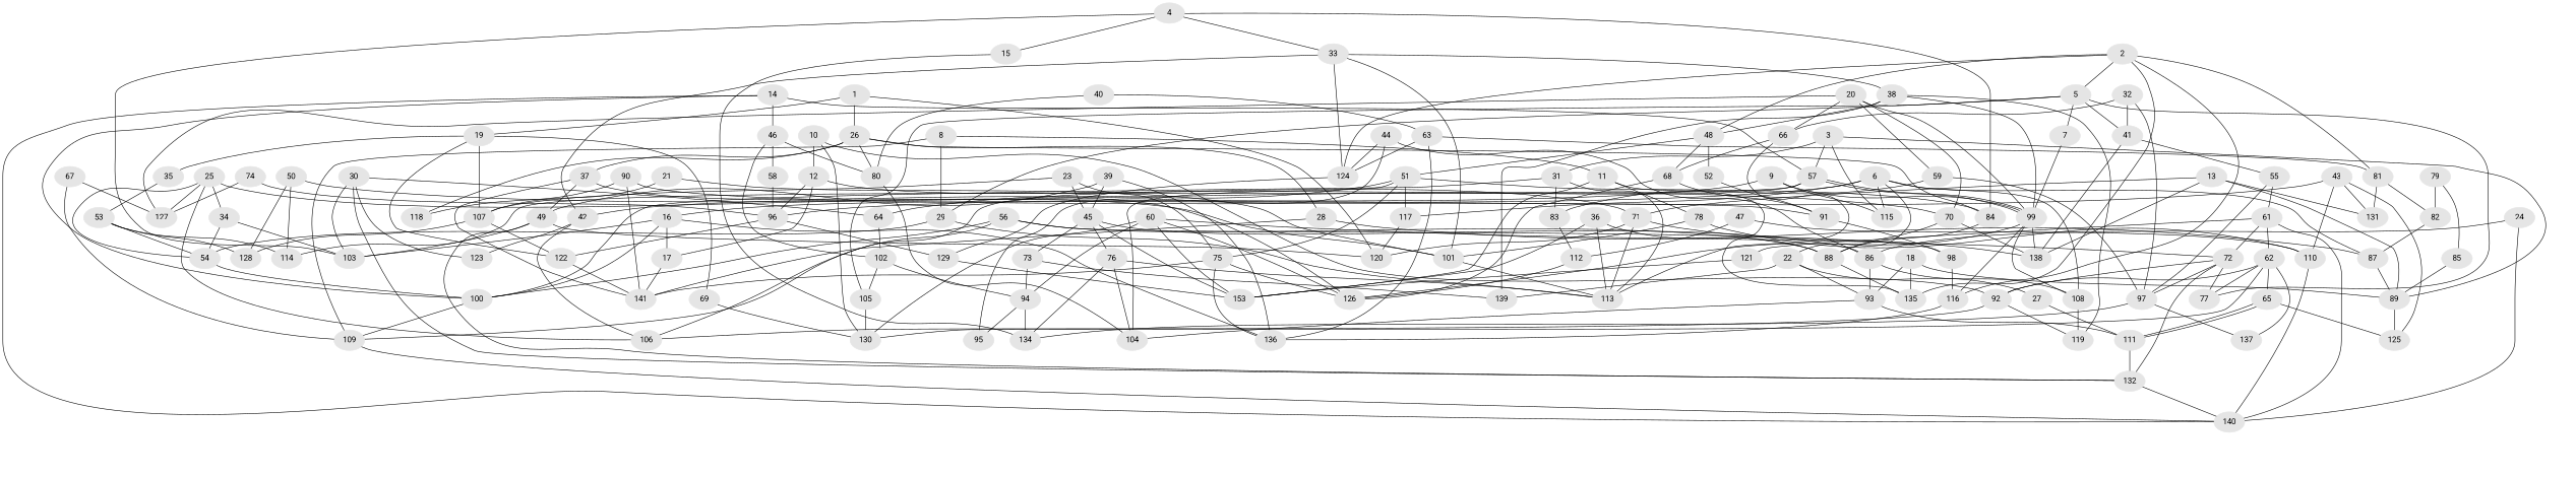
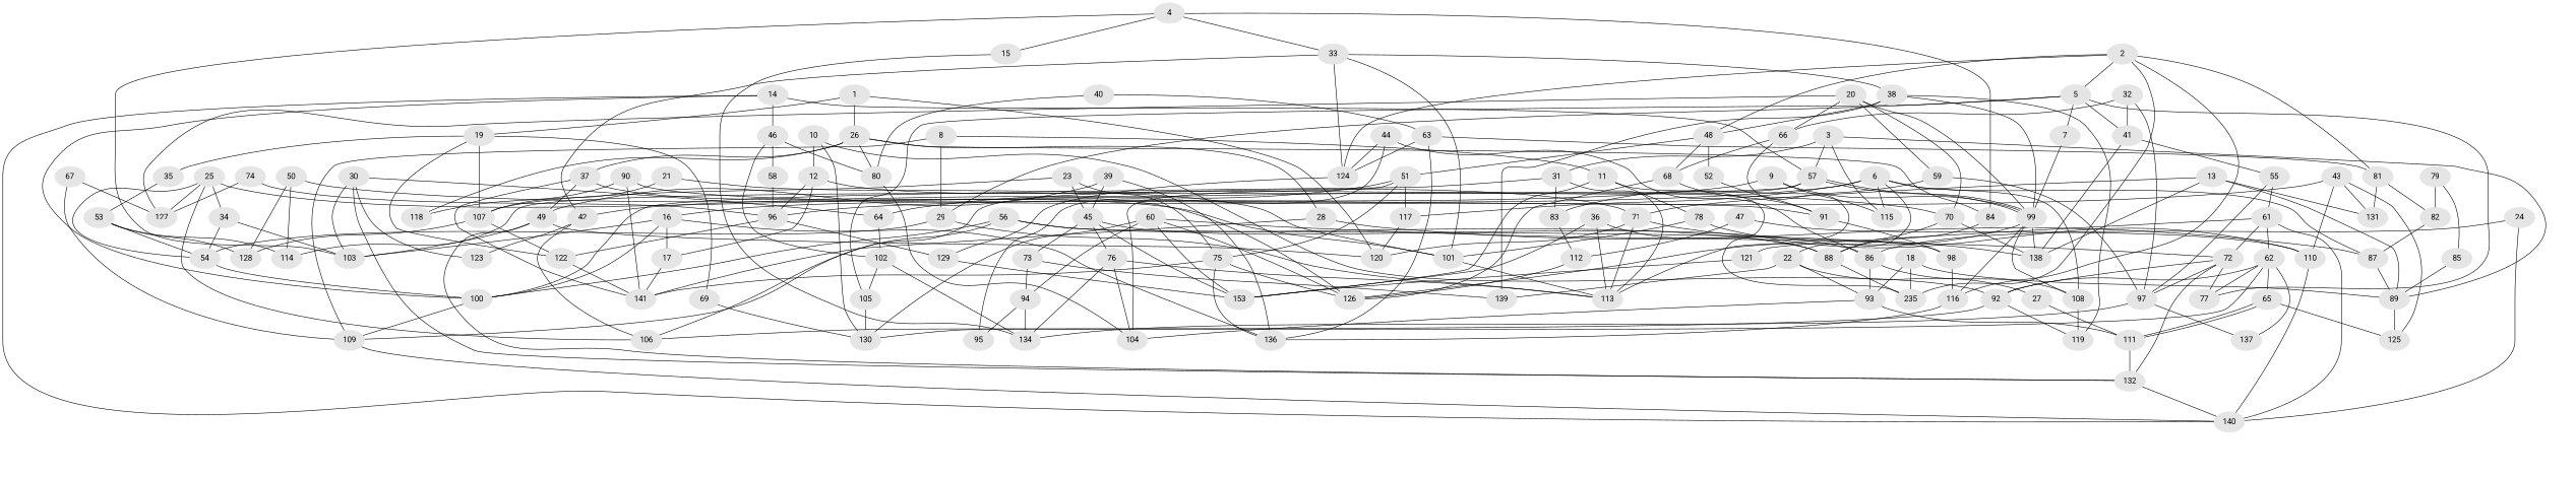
  graph {
    fontname=Roboto
    node [color=gray90 fontname=Roboto style=filled]
    edge [fontname=Roboto]
    1
    19
    26
    120
    35
    69
    107
    122
    84
    28
    37
    80
    118
    2
    5
    48
    116
    124
-   135
+   135 [label=235]
    81
    7
    29
    41
    77
    105
    51
    52
    68
    136
    129
    3
    31
    57
    89
    115
    100
    113
    83
    99
    106
    114
    125
    4
    15
    33
    103
    134
    42
    101
    38
    88
    54
    138
    55
    131
    82
    130
    6
    16
    22
    87
    108
    117
    17
    93
    27
    139
    119
    126
    8
    11
    109
    78
    n74 [label=153]
    140
    9
    123
    10
    12
    92
    71
    96
    110
    141
    13
    14
    46
    58
    102
    85
    18
    111
    104
    53
    128
    20
    59
    66
    70
    127
    97
    21
    23
    45
    75
    86
    73
    76
    24
    25
    34
    49
    132
    30
    64
    112
    32
    137
    36
    39
    40
    63
    61
    43
    44
    95
    94
    47
    91
    50
    98
    72
    62
    121
    56
    60
    65
    67
    74
    79
    90
    1 -- 19
    1 -- 26
    1 -- 120
    19 -- 35
    19 -- 69
    19 -- 107
    19 -- 122
    26 -- 84
    26 -- 28
    26 -- 37
    26 -- 80
    26 -- 118
    35 -- 53
    69 -- 130
    107 -- 122
    107 -- 128
    122 -- 141
    84 -- 88
    28 -- 87
    28 -- 141
    37 -- 126
    37 -- 141
    37 -- 49
    80 -- 104
    2 -- 5
    2 -- 48
    2 -- 116
    2 -- 124
    2 -- 135
    2 -- 81
    5 -- 7
    5 -- 29
    5 -- 41
    5 -- 77
    5 -- 105
    48 -- 51
    48 -- 52
    48 -- 68
    116 -- 136
    124 -- 129
    81 -- 131
    81 -- 82
    7 -- 99
    29 -- 113
    29 -- 54
    41 -- 138
    41 -- 55
    105 -- 130
-   51 -- 84
    51 -- 117
    51 -- 104
    51 -- 75
    51 -- 64
    52 -- 91
    68 -- 126
    68 -- 91
    129 -- n74
    3 -- 31
    3 -- 57
    3 -- 89
    3 -- 115
    31 -- 100
    31 -- 113
    31 -- 83
    57 -- 99
    57 -- 99
    57 -- 106
    57 -- 114
    89 -- 125
    100 -- 109
    83 -- 112
    99 -- 116
    99 -- 138
    99 -- 108
    99 -- 126
    4 -- 84
    4 -- 15
    4 -- 33
    4 -- 103
    15 -- 134
    33 -- 124
    33 -- 42
    33 -- 101
    33 -- 38
    42 -- 106
    42 -- 123
    101 -- 113
    38 -- 48
    38 -- 99
    38 -- 139
    38 -- 119
    88 -- 135
    54 -- 100
    55 -- 97
    55 -- 61
    82 -- 87
    6 -- 115
    6 -- 16
    6 -- 22
    6 -- 87
    6 -- 108
    6 -- 117
    16 -- 136
    16 -- 100
    16 -- 103
    16 -- 17
    22 -- 93
    22 -- 27
    22 -- 139
    87 -- 89
    108 -- 119
    117 -- 120
    17 -- 141
    93 -- 111
    93 -- 104
    27 -- 111
    8 -- 29
    8 -- 11
    8 -- 109
    11 -- 135
    11 -- 78
    11 -- n74
    109 -- 140
    78 -- 101
    78 -- 110
    9 -- 115
    9 -- 99
    9 -- 42
    10 -- 130
    10 -- 12
    10 -- 92
    12 -- 17
    12 -- 71
    12 -- 96
    92 -- 106
    92 -- 119
    71 -- 120
    71 -- 113
    71 -- 138
    96 -- 122
    96 -- 129
    110 -- 140
    13 -- 89
    13 -- 138
    13 -- 131
    13 -- 71
    14 -- 57
    14 -- 100
    14 -- 140
    14 -- 46
    46 -- 80
    46 -- 58
    46 -- 102
    58 -- 96
    102 -- 105
-   102 -- 94
+   102 -- 134
    85 -- 89
    18 -- 135
    18 -- 89
    18 -- 93
    111 -- 132
    53 -- 114
    53 -- 54
    53 -- 128
    20 -- 99
    20 -- 59
    20 -- 66
    20 -- 70
    20 -- 127
    59 -- 83
    59 -- 97
    66 -- 68
    66 -- 113
    70 -- 88
    70 -- 138
    97 -- 134
    97 -- 137
    21 -- 107
    21 -- 101
    23 -- 107
    23 -- 45
    23 -- 75
    45 -- n74
    45 -- 86
    45 -- 73
    45 -- 76
    75 -- 136
    75 -- 126
    75 -- 141
    86 -- 108
    86 -- 93
    73 -- 139
    73 -- 94
    76 -- 113
    76 -- 134
    76 -- 104
    24 -- 140
    24 -- 86
    25 -- 106
    25 -- 101
    25 -- 54
    25 -- 127
    25 -- 34
    34 -- 103
    34 -- 54
    49 -- 120
    49 -- 103
    49 -- 132
    132 -- 140
    30 -- 103
    30 -- 123
    30 -- 132
    30 -- 64
    64 -- 102
    112 -- 126
    32 -- 41
    32 -- 66
    32 -- 97
    36 -- 113
    36 -- 88
    36 -- n74
    39 -- 136
    39 -- 45
    39 -- 49
    40 -- 80
    40 -- 63
    63 -- 124
    63 -- 81
    63 -- 136
    61 -- 140
    61 -- 72
    61 -- 62
    61 -- 121
    43 -- 125
    43 -- 131
    43 -- 96
    43 -- 110
    44 -- 124
    44 -- 86
    44 -- 95
    94 -- 134
    94 -- 95
    47 -- 110
    47 -- 112
    91 -- 98
    50 -- 114
    50 -- 128
    50 -- 70
    98 -- 116
    72 -- 77
    72 -- 92
    72 -- 97
    72 -- 132
    62 -- 77
    62 -- 130
    62 -- 92
    62 -- 137
    62 -- 65
    121 -- n74
    56 -- 100
    56 -- 88
    56 -- 109
    56 -- 98
    60 -- 130
    60 -- 126
    60 -- n74
    60 -- 94
    60 -- 72
    65 -- 125
    65 -- 111
    65 -- 111
    67 -- 109
    67 -- 127
    74 -- 96
    74 -- 127
    79 -- 82
    79 -- 85
    90 -- 118
    90 -- 141
    90 -- 91
  }
